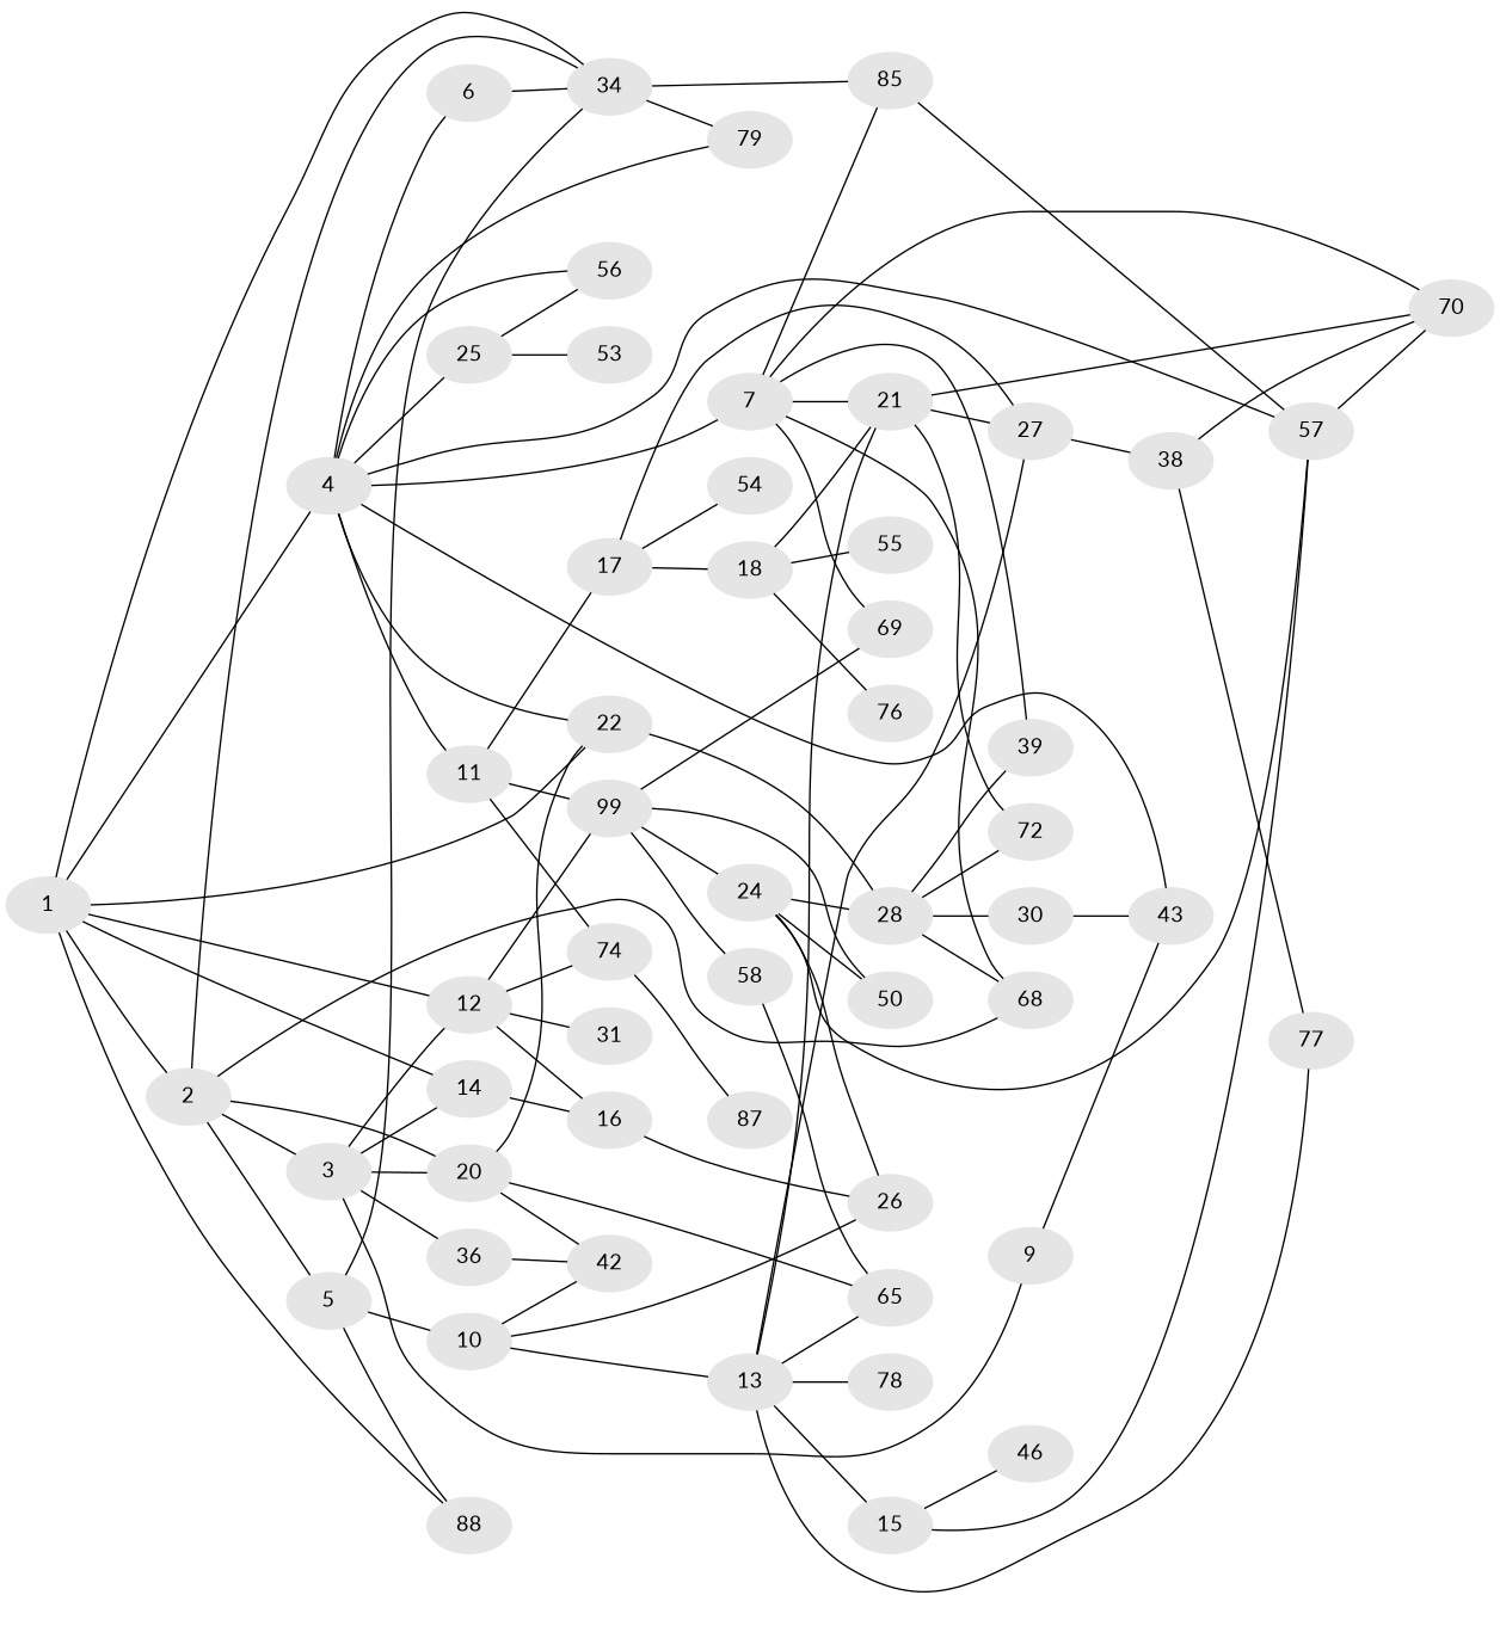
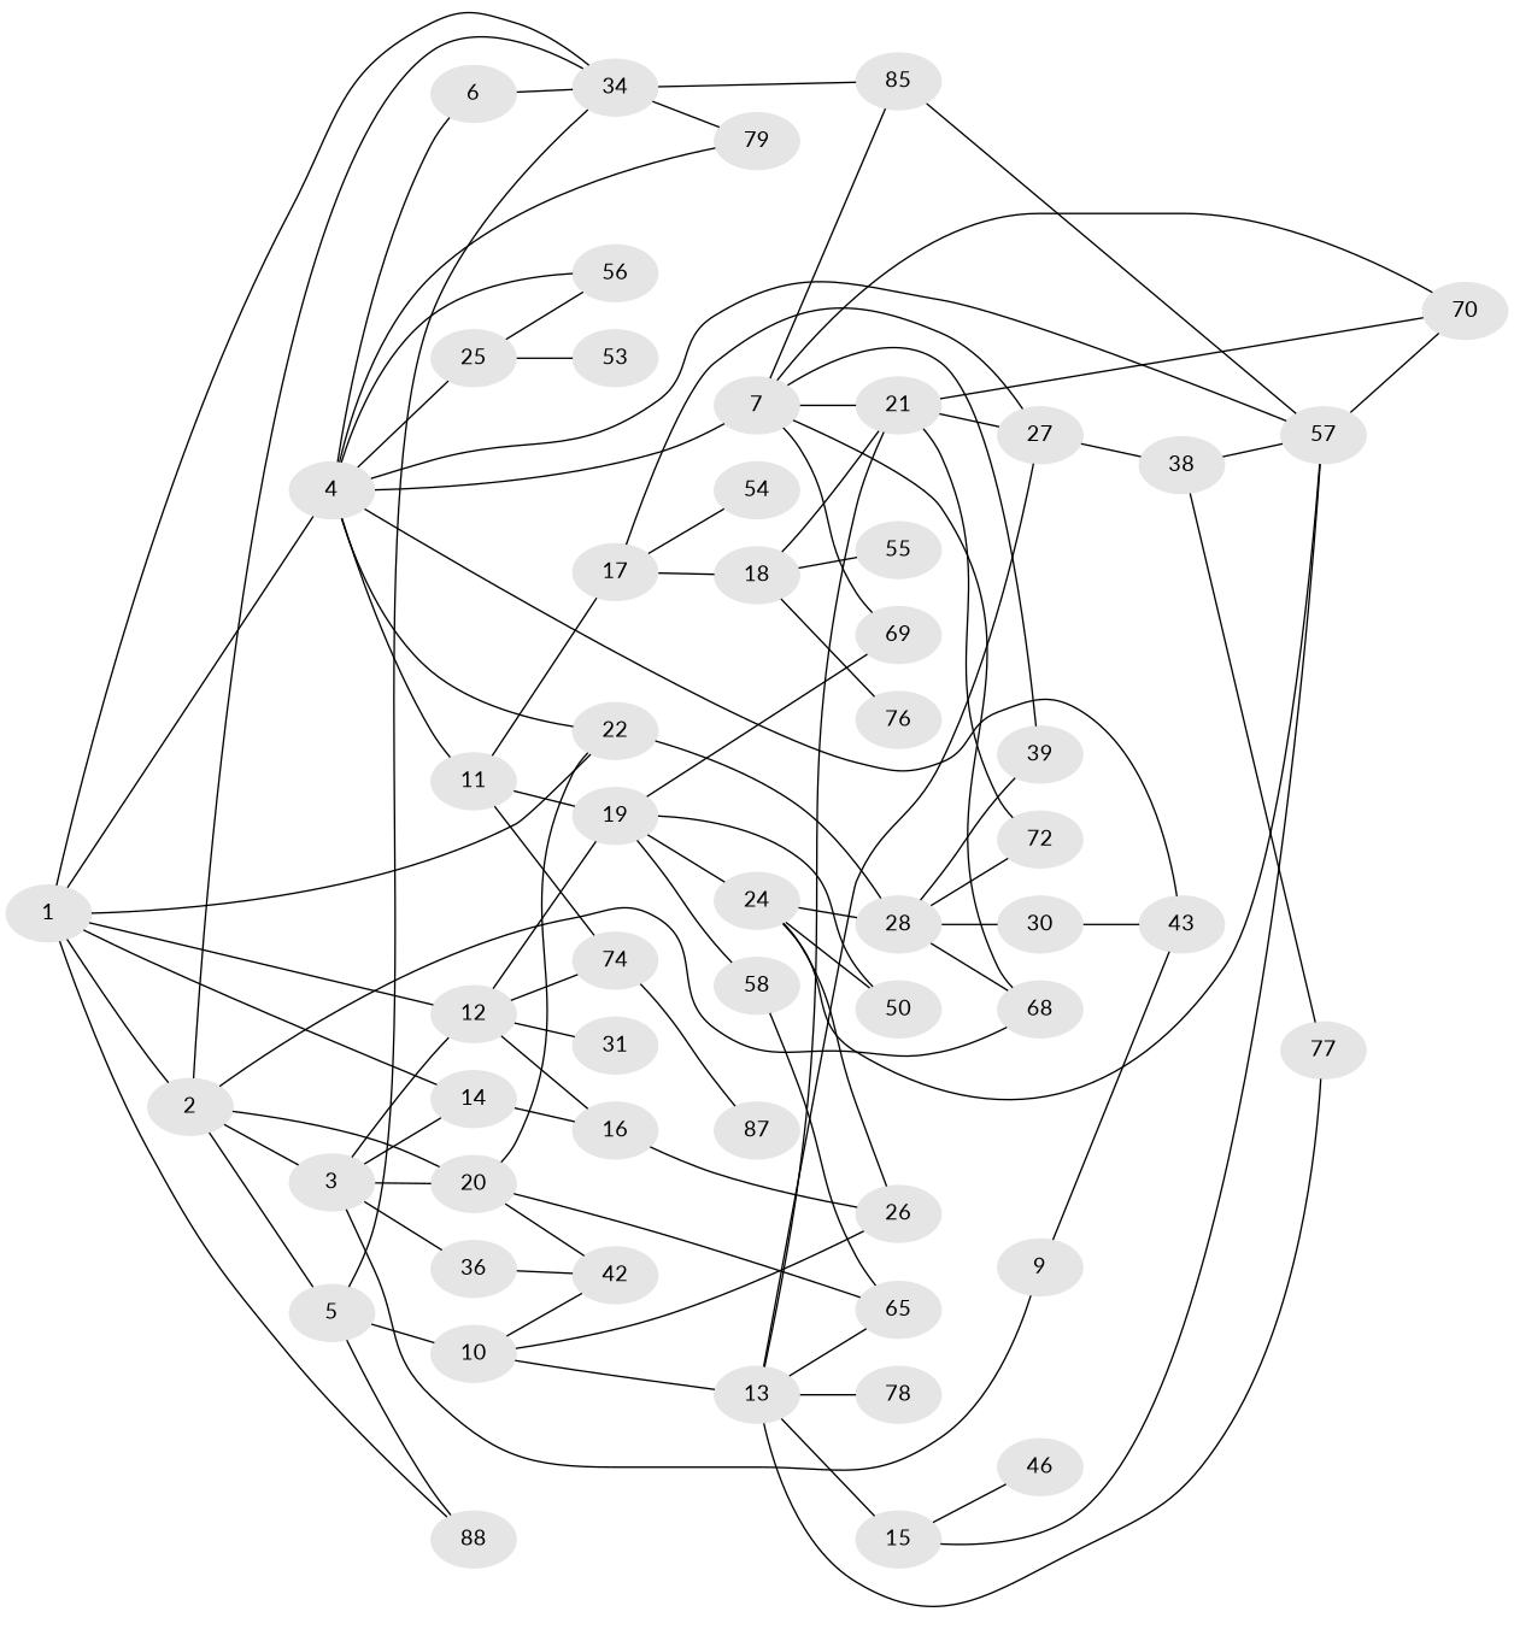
  graph {
    fontname=Lato
    rankdir=LR
    node [color=gray90 fontname=Lato style=filled]
    edge [fontname=Lato]
    1 [super="+23"]
    2 [super="+82"]
    4 [super="+29"]
    12 [super="+32"]
    14 [super="+49"]
    22 [super="+73"]
    34 [super="+71"]
    88
    3 [super="+8"]
    5 [super="+86"]
    20 [super="+37"]
    68
    6
    7 [super="+62"]
    11 [super="+45"]
    25 [super="+48"]
    43 [super="+85"]
    56 [super="+59"]
    57 [super="+81"]
    79
-   19 [super="+60" label=99]
+   19 [super="+60"]
    74
    16 [super="+64"]
    31
    28 [super="+51"]
    n26 [label=85 super="+63"]
    9 [super="+67"]
    36 [super="+80"]
    10 [super="+52"]
    42 [super="+83"]
    65 [super="+84"]
    21 [super="+33"]
    39
    69
    70
    17 [super="+47"]
    53
    13 [super="+40"]
    26
    27
    72
    15 [super="+44"]
    77
    78
    18 [super="+41"]
    54
    24 [super="+61"]
    50 [super="+66"]
    58 [super="+75"]
    87
    46
    38
    55
    76
    30
    1 -- 2
    1 -- 4
    1 -- 12
    1 -- 14
    1 -- 22
    1 -- 34
    1 -- 88
    2 -- 34
    2 -- 3
    2 -- 5
    2 -- 20
    2 -- 68
    4 -- 22
    4 -- 6
    4 -- 7 [weight=2]
    4 -- 11
    4 -- 25
    4 -- 43
    4 -- 56
    4 -- 57
    4 -- 79
    12 -- 19
    12 -- 74
    12 -- 16 [weight=2]
    12 -- 31
    14 -- 16
    22 -- 28
    34 -- 79
    34 -- n26
    3 -- 12
    3 -- 14
    3 -- 20
    3 -- 9
    3 -- 36
    5 -- 34
    5 -- 88
    5 -- 10
    20 -- 22
    20 -- 42 [weight=2]
    20 -- 65
    6 -- 34
    7 -- 68
    7 -- n26
    7 -- 21
    7 -- 39
    7 -- 69
    7 -- 70
    11 -- 19
    11 -- 74
    11 -- 17
    25 -- 56
    25 -- 53
    57 -- 70
    19 -- 69
    19 -- 24
    19 -- 50
    19 -- 58
    74 -- 87
    16 -- 26
    28 -- 68
    28 -- 39
    28 -- 72
    28 -- 30
    n26 -- 57
    9 -- 43
    36 -- 42
    10 -- 42
    10 -- 13
    10 -- 26
    21 -- 70
    21 -- 27
    21 -- 72
    17 -- 27
    17 -- 18
    17 -- 54
    13 -- 65
    13 -- 21
    13 -- 27
    13 -- 15
    13 -- 77
    13 -- 78
    27 -- 38
    15 -- 57
    15 -- 46
    18 -- 21
    18 -- 55
    18 -- 76
    24 -- 57
    24 -- 28
    24 -- 26
    24 -- 50
    58 -- 65
-   38 -- 70
+   38 -- 57
    38 -- 77
    30 -- 43
  }
